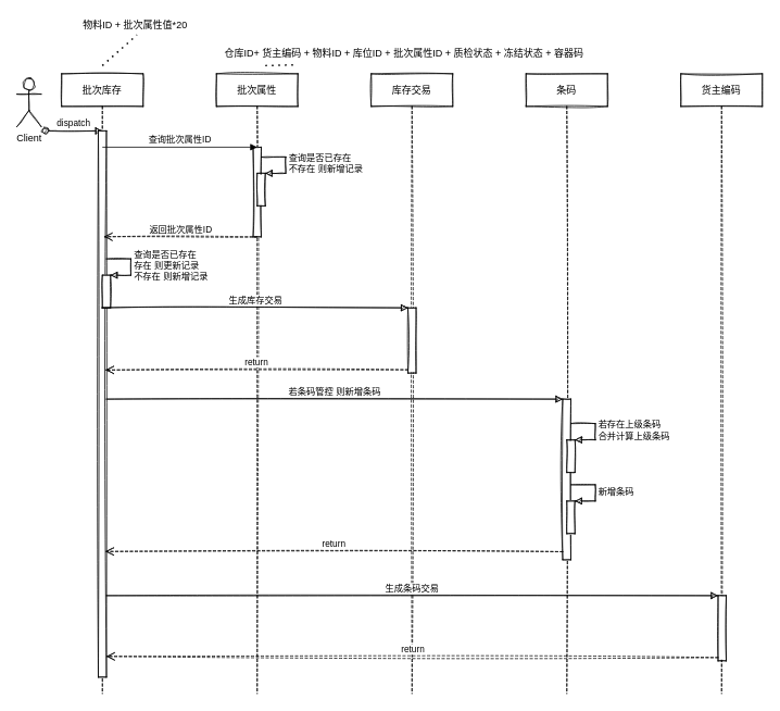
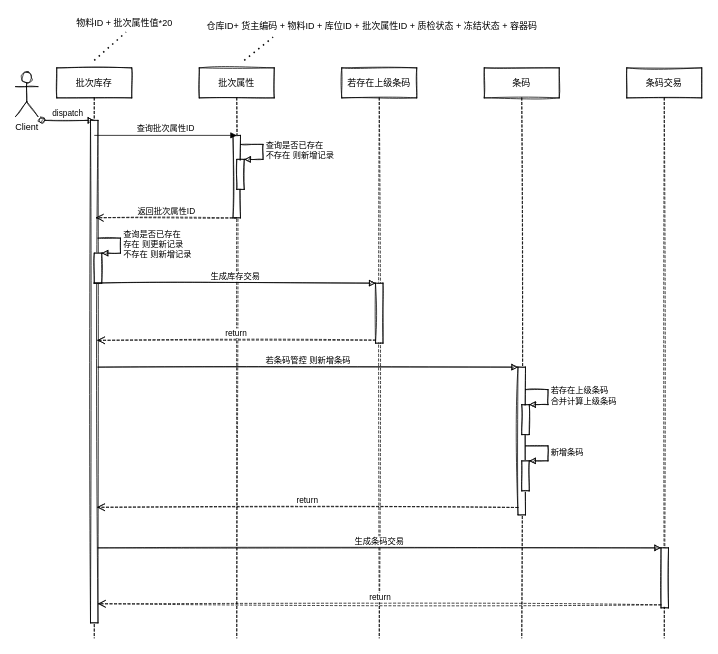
  <mxCell id="0" />
  <mxCell id="1" parent="0" />
  <mxCell id="2" value="批次属性" style="shape=umlLifeline;perimeter=lifelinePerimeter;container=1;collapsible=0;recursiveResize=0;rounded=0;shadow=0;strokeWidth=1;sketch=1;" parent="1" vertex="1"><mxGeometry x="265" y="90" width="100" height="760" as="geometry" /></mxCell>
  <mxCell id="3" value="" style="points=[];perimeter=orthogonalPerimeter;rounded=0;shadow=0;strokeWidth=1;sketch=1;" parent="2" vertex="1"><mxGeometry x="45" y="90" width="10" height="110" as="geometry" /></mxCell>
  <mxCell id="4" value="dispatch" style="verticalAlign=bottom;startArrow=oval;endArrow=block;startSize=8;shadow=0;strokeWidth=1;sketch=1;" parent="2" edge="1"><mxGeometry relative="1" as="geometry"><mxPoint x="-210" y="70" as="sourcePoint" /><mxPoint x="-140" y="70" as="targetPoint" /></mxGeometry></mxCell>
  <mxCell id="5" value="" style="html=1;points=[];perimeter=orthogonalPerimeter;sketch=1;" vertex="1" parent="2"><mxGeometry x="50" y="122" width="10" height="40" as="geometry" /></mxCell>
  <mxCell id="6" value="查询是否已存在&lt;br&gt;不存在 则新增记录" style="edgeStyle=orthogonalEdgeStyle;html=1;align=left;spacingLeft=2;endArrow=block;rounded=0;entryX=1;entryY=0;sketch=1;" edge="1" target="5" parent="2"><mxGeometry relative="1" as="geometry"><mxPoint x="55" y="102" as="sourcePoint" /><Array as="points"><mxPoint x="85" y="102" /></Array></mxGeometry></mxCell>
  <mxCell id="7" value="批次库存" style="shape=umlLifeline;perimeter=lifelinePerimeter;container=1;collapsible=0;recursiveResize=0;rounded=0;shadow=0;strokeWidth=1;sketch=1;" parent="1" vertex="1"><mxGeometry x="75" y="90" width="100" height="760" as="geometry" /></mxCell>
  <mxCell id="8" value="" style="html=1;points=[];perimeter=orthogonalPerimeter;sketch=1;" vertex="1" parent="7"><mxGeometry x="45" y="70" width="10" height="670" as="geometry" /></mxCell>
  <mxCell id="9" value="" style="html=1;points=[];perimeter=orthogonalPerimeter;sketch=1;" vertex="1" parent="7"><mxGeometry x="50" y="247" width="10" height="40" as="geometry" /></mxCell>
  <mxCell id="10" value="查询是否已存在&lt;br&gt;存在 则更新记录&lt;br&gt;不存在 则新增记录" style="edgeStyle=orthogonalEdgeStyle;html=1;align=left;spacingLeft=2;endArrow=block;rounded=0;entryX=1;entryY=0;sketch=1;" edge="1" target="9" parent="7"><mxGeometry relative="1" as="geometry"><mxPoint x="55" y="227" as="sourcePoint" /><Array as="points"><mxPoint x="85" y="227" /></Array></mxGeometry></mxCell>
  <mxCell id="11" value="查询批次属性ID" style="html=1;verticalAlign=bottom;endArrow=block;" edge="1" parent="7"><mxGeometry width="80" relative="1" as="geometry"><mxPoint x="50" y="90" as="sourcePoint" /><mxPoint x="240" y="90" as="targetPoint" /></mxGeometry></mxCell>
  <mxCell id="12" value="Client" style="shape=umlActor;verticalLabelPosition=bottom;verticalAlign=top;html=1;outlineConnect=0;sketch=1;" vertex="1" parent="1"><mxGeometry x="20" y="95" width="30" height="60" as="geometry" /></mxCell>
  <mxCell id="13" value="物料ID + 批次属性值*20" style="text;html=1;align=center;verticalAlign=middle;resizable=0;points=[];autosize=1;strokeColor=none;" vertex="1" parent="1"><mxGeometry x="95" y="20" width="140" height="20" as="geometry" /></mxCell>
- <mxCell id="14" value="仓库ID+ 货主编码&amp;nbsp;+ 物料ID + 库位ID + 批次属性ID + 质检状态 + 冻结状态 + 容器码" style="text;html=1;align=center;verticalAlign=middle;resizable=0;points=[];autosize=1;strokeColor=none;" vertex="1" parent="1"><mxGeometry x="265" y="55" width="460" height="20" as="geometry" /></mxCell>
- <mxCell id="15" value="库存交易" style="shape=umlLifeline;perimeter=lifelinePerimeter;whiteSpace=wrap;html=1;container=1;collapsible=0;recursiveResize=0;outlineConnect=0;sketch=1;" vertex="1" parent="1"><mxGeometry x="455" y="90" width="100" height="760" as="geometry" /></mxCell>
+ <mxCell id="14" value="仓库ID+ 货主编码&amp;nbsp;+ 物料ID + 库位ID + 批次属性ID + 质检状态 + 冻结状态 + 容器码" style="text;html=1;align=center;verticalAlign=middle;resizable=0;points=[];autosize=1;strokeColor=none;" vertex="1" parent="1"><mxGeometry x="265" y="25" width="460" height="20" as="geometry" /></mxCell>
+ <mxCell id="15" value="若存在上级条码" style="shape=umlLifeline;perimeter=lifelinePerimeter;whiteSpace=wrap;html=1;container=1;collapsible=0;recursiveResize=0;outlineConnect=0;sketch=1;" vertex="1" parent="1"><mxGeometry x="455" y="90" width="100" height="760" as="geometry" /></mxCell>
  <mxCell id="16" value="" style="html=1;points=[];perimeter=orthogonalPerimeter;sketch=1;" vertex="1" parent="15"><mxGeometry x="45" y="287" width="10" height="80" as="geometry" /></mxCell>
  <mxCell id="17" value="" style="endArrow=none;dashed=1;html=1;dashPattern=1 3;strokeWidth=2;entryX=0.517;entryY=1.12;entryDx=0;entryDy=0;entryPerimeter=0;" edge="1" parent="1" target="13"><mxGeometry width="50" height="50" relative="1" as="geometry"><mxPoint x="125" y="80" as="sourcePoint" /><mxPoint x="45" y="50" as="targetPoint" /></mxGeometry></mxCell>
  <mxCell id="18" value="" style="endArrow=none;dashed=1;html=1;dashPattern=1 3;strokeWidth=2;entryX=0.214;entryY=1.2;entryDx=0;entryDy=0;entryPerimeter=0;" edge="1" parent="1" target="14"><mxGeometry width="50" height="50" relative="1" as="geometry"><mxPoint x="325" y="80" as="sourcePoint" /><mxPoint x="505" y="50" as="targetPoint" /></mxGeometry></mxCell>
  <mxCell id="19" value="返回批次属性ID" style="html=1;verticalAlign=bottom;endArrow=open;dashed=1;endSize=8;sketch=1;entryX=0.519;entryY=0.263;entryDx=0;entryDy=0;entryPerimeter=0;" edge="1" parent="1" target="7"><mxGeometry relative="1" as="geometry"><mxPoint x="315" y="290" as="sourcePoint" /><mxPoint x="155" y="290" as="targetPoint" /></mxGeometry></mxCell>
  <mxCell id="20" value="生成库存交易" style="html=1;verticalAlign=bottom;endArrow=block;entryX=0;entryY=0;sketch=1;" edge="1" target="16" parent="1" source="7"><mxGeometry relative="1" as="geometry"><mxPoint x="420" y="377" as="sourcePoint" /></mxGeometry></mxCell>
  <mxCell id="21" value="return" style="html=1;verticalAlign=bottom;endArrow=open;dashed=1;endSize=8;exitX=0;exitY=0.95;sketch=1;entryX=0.538;entryY=0.478;entryDx=0;entryDy=0;entryPerimeter=0;" edge="1" source="16" parent="1" target="7"><mxGeometry relative="1" as="geometry"><mxPoint x="155" y="453" as="targetPoint" /></mxGeometry></mxCell>
  <mxCell id="22" value="条码" style="shape=umlLifeline;perimeter=lifelinePerimeter;whiteSpace=wrap;html=1;container=1;collapsible=0;recursiveResize=0;outlineConnect=0;sketch=1;" vertex="1" parent="1"><mxGeometry x="645" y="90" width="100" height="760" as="geometry" /></mxCell>
  <mxCell id="23" value="" style="group" vertex="1" connectable="0" parent="22"><mxGeometry x="45" y="399" width="40" height="197" as="geometry" /></mxCell>
  <mxCell id="24" value="" style="html=1;points=[];perimeter=orthogonalPerimeter;sketch=1;" vertex="1" parent="23"><mxGeometry width="10" height="197" as="geometry" /></mxCell>
  <mxCell id="25" value="" style="group" vertex="1" connectable="0" parent="23"><mxGeometry x="5" y="105" width="35" height="60" as="geometry" /></mxCell>
  <mxCell id="26" value="" style="html=1;points=[];perimeter=orthogonalPerimeter;sketch=1;" vertex="1" parent="25"><mxGeometry y="20" width="10" height="40" as="geometry" /></mxCell>
  <mxCell id="27" value="新增条码" style="edgeStyle=orthogonalEdgeStyle;html=1;align=left;spacingLeft=2;endArrow=block;rounded=0;entryX=1;entryY=0;sketch=1;" edge="1" target="26" parent="25"><mxGeometry relative="1" as="geometry"><mxPoint x="5" as="sourcePoint" /><Array as="points"><mxPoint x="35" /></Array></mxGeometry></mxCell>
  <mxCell id="28" value="" style="group" vertex="1" connectable="0" parent="23"><mxGeometry x="5" y="30" width="35" height="60" as="geometry" /></mxCell>
  <mxCell id="29" value="" style="html=1;points=[];perimeter=orthogonalPerimeter;sketch=1;" vertex="1" parent="28"><mxGeometry y="20" width="10" height="40" as="geometry" /></mxCell>
  <mxCell id="30" value="若存在上级条码&lt;br&gt;合并计算上级条码" style="edgeStyle=orthogonalEdgeStyle;html=1;align=left;spacingLeft=2;endArrow=block;rounded=0;entryX=1;entryY=0;sketch=1;" edge="1" target="29" parent="28"><mxGeometry relative="1" as="geometry"><mxPoint x="5" as="sourcePoint" /><Array as="points"><mxPoint x="35" /></Array></mxGeometry></mxCell>
- <mxCell id="31" value="货主编码" style="shape=umlLifeline;perimeter=lifelinePerimeter;whiteSpace=wrap;html=1;container=1;collapsible=0;recursiveResize=0;outlineConnect=0;sketch=1;" vertex="1" parent="1"><mxGeometry x="835" y="90" width="100" height="760" as="geometry" /></mxCell>
+ <mxCell id="31" value="条码交易" style="shape=umlLifeline;perimeter=lifelinePerimeter;whiteSpace=wrap;html=1;container=1;collapsible=0;recursiveResize=0;outlineConnect=0;sketch=1;" vertex="1" parent="1"><mxGeometry x="835" y="90" width="100" height="760" as="geometry" /></mxCell>
  <mxCell id="32" value="若条码管控 则新增条码" style="html=1;verticalAlign=bottom;endArrow=block;entryX=0;entryY=0;sketch=1;" edge="1" target="24" parent="1"><mxGeometry relative="1" as="geometry"><mxPoint x="130" y="489" as="sourcePoint" /></mxGeometry></mxCell>
  <mxCell id="33" value="return" style="html=1;verticalAlign=bottom;endArrow=open;dashed=1;endSize=8;exitX=0;exitY=0.95;sketch=1;entryX=0.538;entryY=0.763;entryDx=0;entryDy=0;entryPerimeter=0;" edge="1" source="24" parent="1"><mxGeometry relative="1" as="geometry"><mxPoint x="128.8" y="675.88" as="targetPoint" /></mxGeometry></mxCell>
  <mxCell id="34" value="" style="html=1;points=[];perimeter=orthogonalPerimeter;sketch=1;" vertex="1" parent="1"><mxGeometry x="880.68" y="730" width="10" height="80" as="geometry" /></mxCell>
  <mxCell id="35" value="生成条码交易" style="html=1;verticalAlign=bottom;endArrow=block;entryX=0;entryY=0;sketch=1;" edge="1" parent="1" target="34" source="8"><mxGeometry relative="1" as="geometry"><mxPoint x="515.004" y="730" as="sourcePoint" /></mxGeometry></mxCell>
  <mxCell id="36" value="return" style="html=1;verticalAlign=bottom;endArrow=open;dashed=1;endSize=8;exitX=0;exitY=0.95;sketch=1;entryX=0.976;entryY=0.962;entryDx=0;entryDy=0;entryPerimeter=0;" edge="1" parent="1" source="34" target="8"><mxGeometry relative="1" as="geometry"><mxPoint x="135" y="806" as="targetPoint" /></mxGeometry></mxCell>
